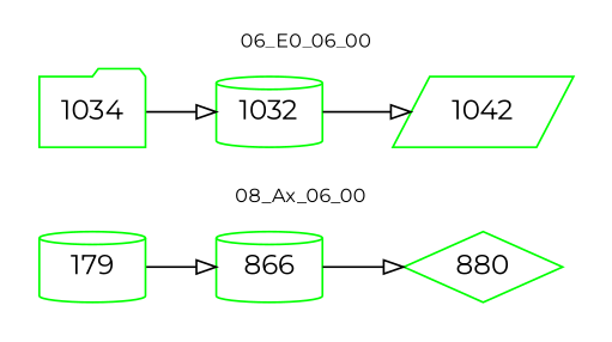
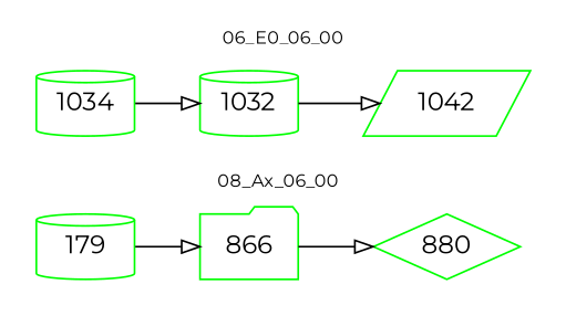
  digraph {
    fontname=Montserrat
    rankdir=LR
    node [color=green fontname=Montserrat shape=cylinder]
    edge [arrowhead=onormal color=black fontname=Montserrat]
    n1 [label=179]
-   n2 [label=866]
+   n2 [label=866 shape=folder]
    n3 [label=880 shape=diamond]
-   n4 [label=1034 shape=folder]
+   n4 [label=1034]
    n5 [label=1032]
    n6 [label=1042 shape=parallelogram]
    subgraph cluster_1 {
      color=white
      fontsize=10
      label="08_Ax_06_00"
      n1
      n2
      n3
    }
    subgraph cluster_2 {
      color=white
      fontsize=10
      label="06_E0_06_00"
      n4
      n5
      n6
    }
    n1 -> n2
    n2 -> n3
    n4 -> n5
    n5 -> n6
  }
